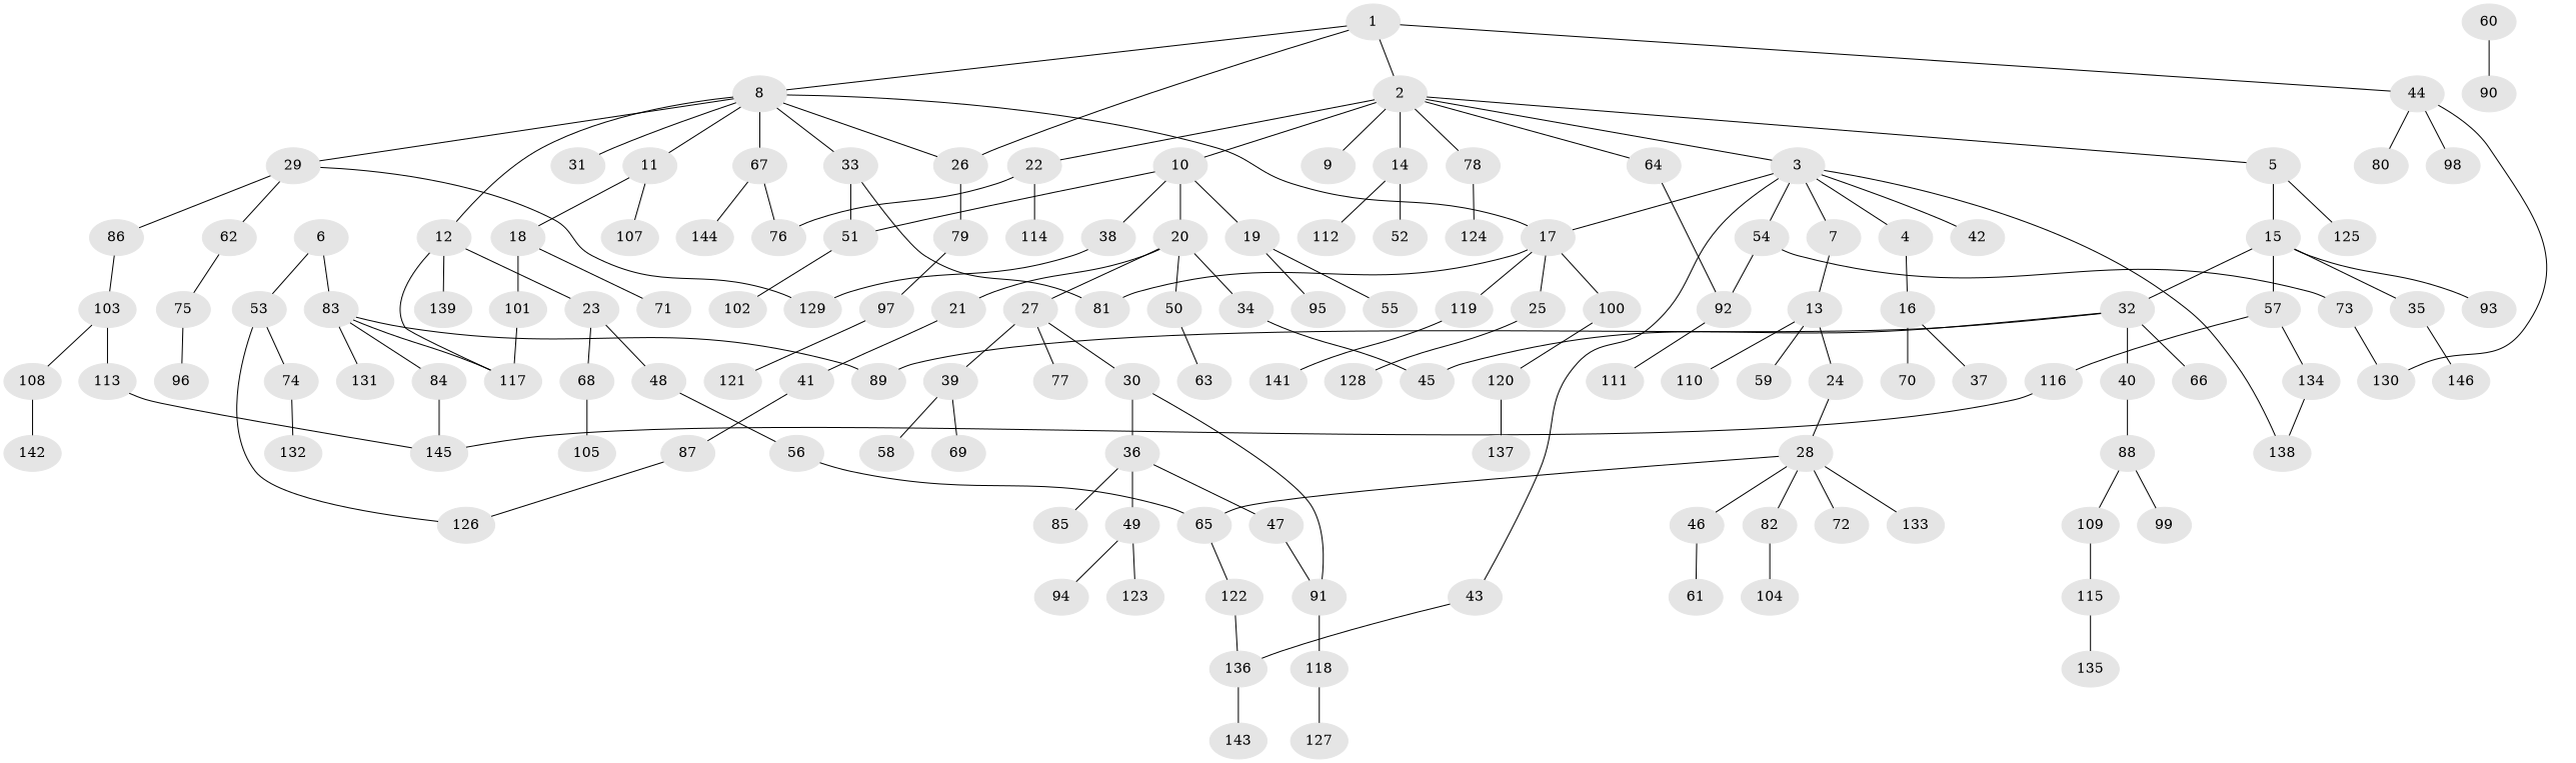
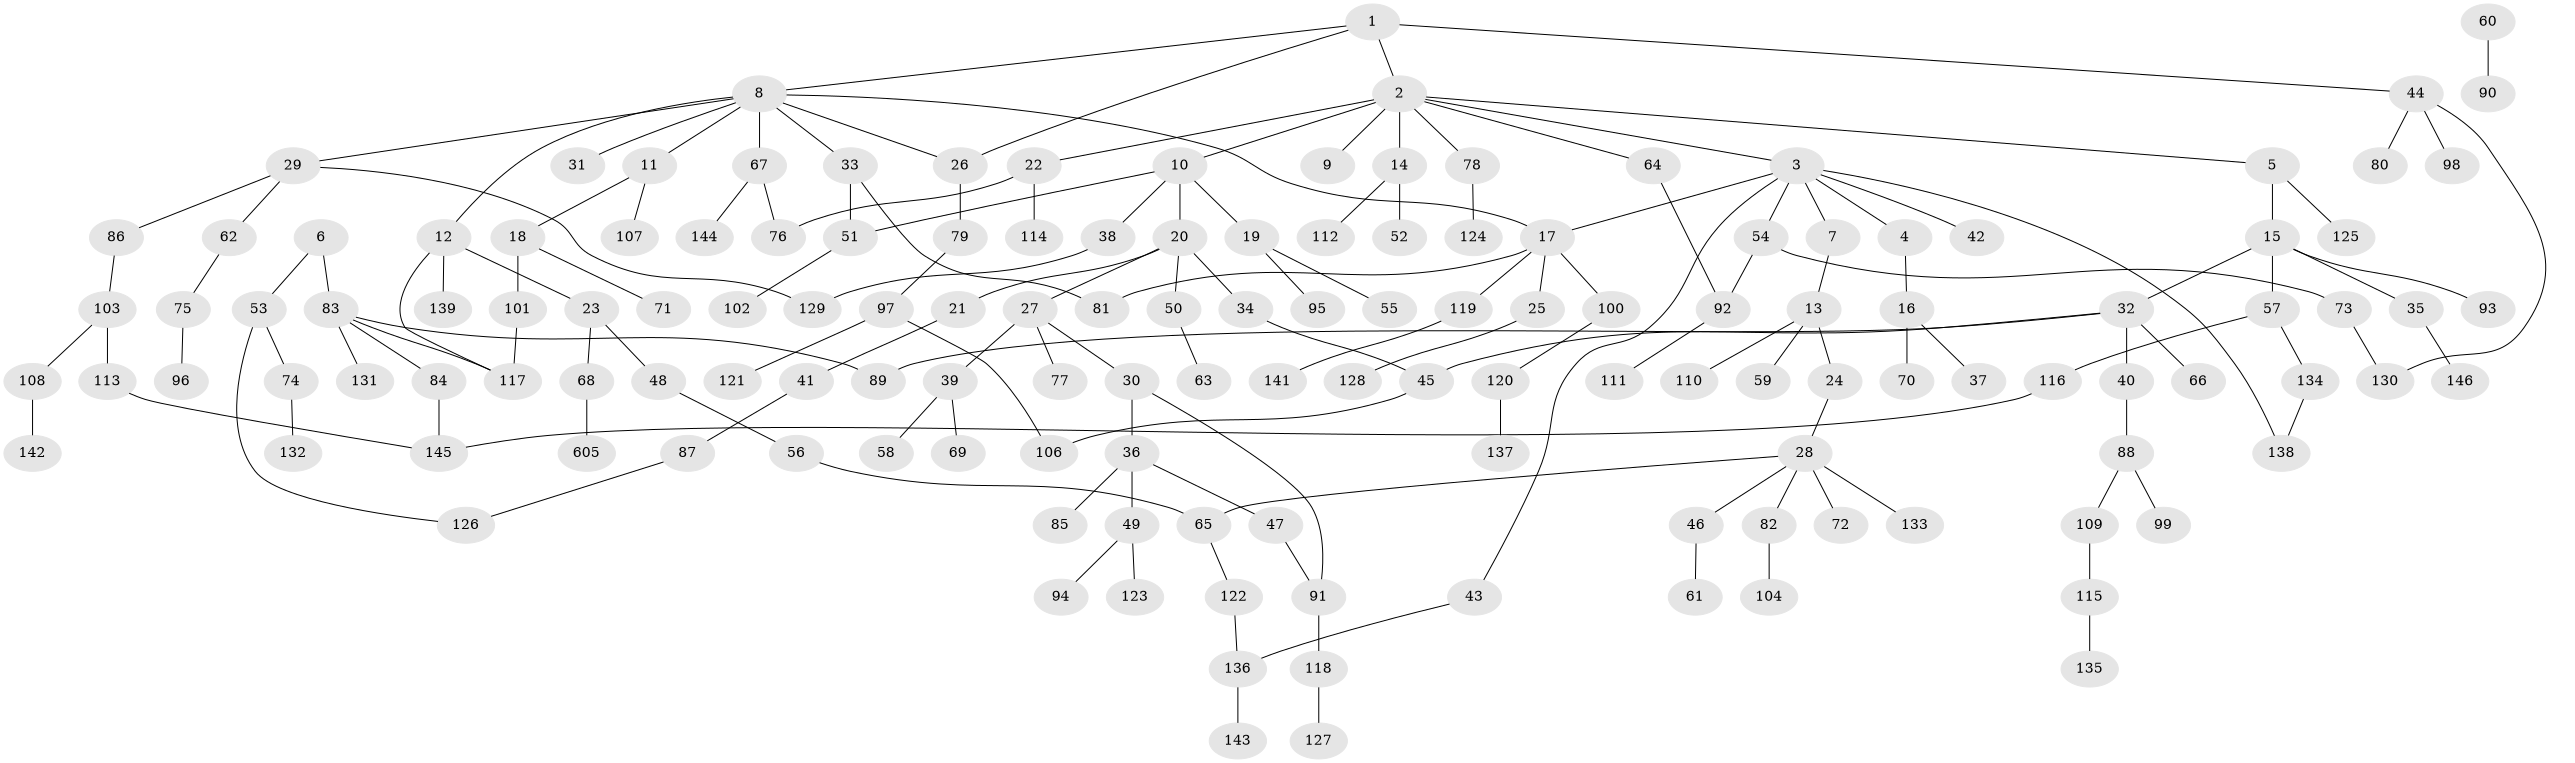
  graph {
    node [color=gray90 style=filled]
    1
    2
    8
    26
    44
    3
    5
    9
    10
    14
    22
    64
    78
    17
    11
    12
    29
    31
    33
    67
    79
    80
    98
    130
    4
    7
    42
    43
    54
    138
    15
    125
    6
    53
    83
    19
    20
    38
    51
    52
    112
    76
    114
    92
    124
    16
    13
    25
    81
    100
    119
    136
    73
    37
    70
    32
    35
    57
    93
    74
    126
    117
    89
    84
    131
    24
    59
    110
    18
    107
    23
    139
    62
    86
    129
    144
    55
    95
    21
    27
    34
    50
    102
    71
    101
    48
    68
    28
    40
    45
    66
    146
    116
    134
    128
    120
    141
    41
    30
    39
    77
    63
    87
    56
-   105
+   105 [label=605]
    46
    65
    72
    82
    133
    97
    36
    91
    58
    69
    61
    122
    104
    75
    103
    47
    49
    85
    60
    90
    118
    88
+   106
    94
    123
    99
    109
    143
    132
    111
    145
    96
    121
    108
    113
    115
    127
    137
    142
    135
    1 -- 2
    1 -- 8
    1 -- 26
    1 -- 44
    2 -- 3
    2 -- 5
    2 -- 9
    2 -- 10
    2 -- 14
    2 -- 22
    2 -- 64
    2 -- 78
    8 -- 26
    8 -- 17
    8 -- 11
    8 -- 12
    8 -- 29
    8 -- 31
    8 -- 33
    8 -- 67
    26 -- 79
    44 -- 80
    44 -- 98
    44 -- 130
    3 -- 17
    3 -- 4
    3 -- 7
    3 -- 42
    3 -- 43
    3 -- 54
    3 -- 138
    5 -- 15
    5 -- 125
    10 -- 19
    10 -- 20
    10 -- 38
    10 -- 51
    14 -- 52
    14 -- 112
    22 -- 76
    22 -- 114
    64 -- 92
    78 -- 124
    17 -- 25
    17 -- 81
    17 -- 100
    17 -- 119
    11 -- 18
    11 -- 107
    12 -- 117
    12 -- 23
    12 -- 139
    29 -- 62
    29 -- 86
    29 -- 129
    33 -- 51
    33 -- 81
    67 -- 76
    67 -- 144
    79 -- 97
    4 -- 16
    7 -- 13
    43 -- 136
    54 -- 92
    54 -- 73
    15 -- 32
    15 -- 35
    15 -- 57
    15 -- 93
    6 -- 53
    6 -- 83
    53 -- 74
    53 -- 126
    83 -- 117
    83 -- 89
    83 -- 84
    83 -- 131
    19 -- 55
    19 -- 95
    20 -- 21
    20 -- 27
    20 -- 34
    20 -- 50
    38 -- 129
    51 -- 102
    92 -- 111
    16 -- 37
    16 -- 70
    13 -- 24
    13 -- 59
    13 -- 110
    25 -- 128
    100 -- 120
    119 -- 141
    136 -- 143
    73 -- 130
    32 -- 89
    32 -- 40
    32 -- 45
    32 -- 66
    35 -- 146
    57 -- 116
    57 -- 134
    74 -- 132
    84 -- 145
    24 -- 28
    18 -- 71
    18 -- 101
    23 -- 48
    23 -- 68
    62 -- 75
    86 -- 103
    21 -- 41
    27 -- 30
    27 -- 39
    27 -- 77
    34 -- 45
    50 -- 63
    101 -- 117
    48 -- 56
    68 -- 105
    28 -- 46
    28 -- 65
    28 -- 72
    28 -- 82
    28 -- 133
    40 -- 88
+   45 -- 106
    116 -- 145
    134 -- 138
    120 -- 137
    41 -- 87
    30 -- 36
    30 -- 91
    39 -- 58
    39 -- 69
    87 -- 126
    56 -- 65
    46 -- 61
    65 -- 122
    82 -- 104
+   97 -- 106
    97 -- 121
    36 -- 47
    36 -- 49
    36 -- 85
    91 -- 118
    122 -- 136
    75 -- 96
    103 -- 108
    103 -- 113
    47 -- 91
    49 -- 94
    49 -- 123
    60 -- 90
    118 -- 127
    88 -- 99
    88 -- 109
    109 -- 115
    108 -- 142
    113 -- 145
    115 -- 135
  }
